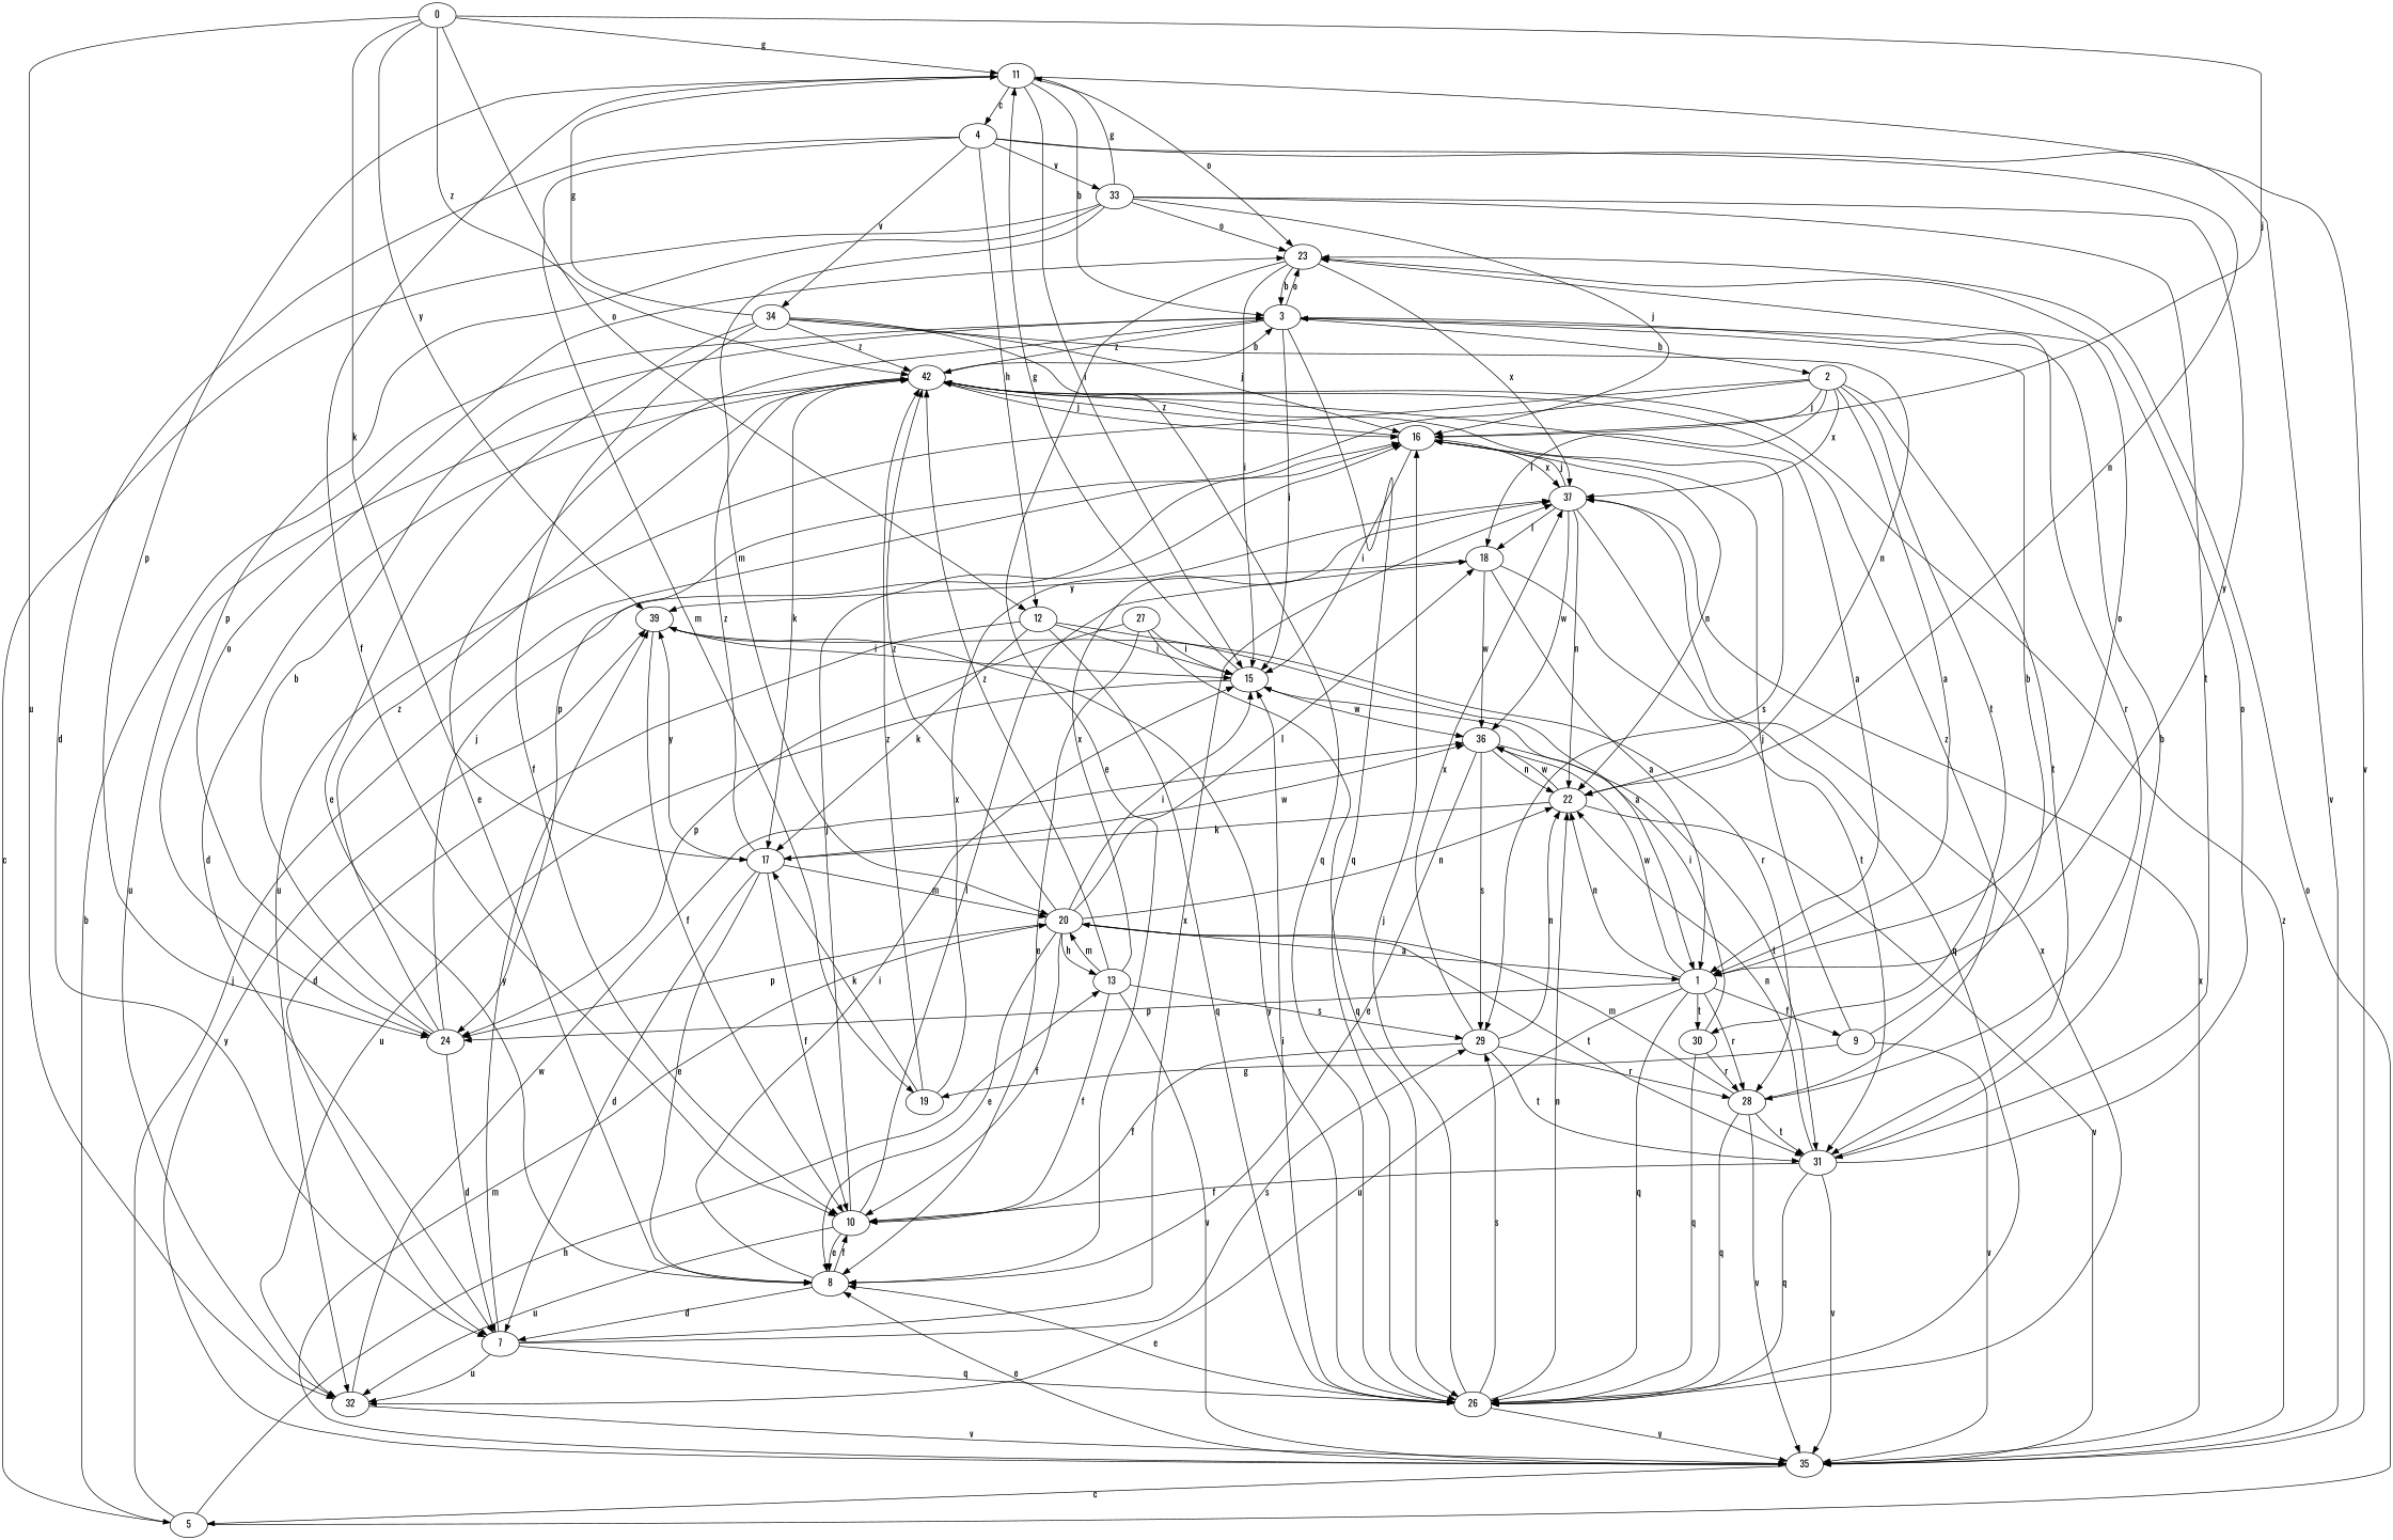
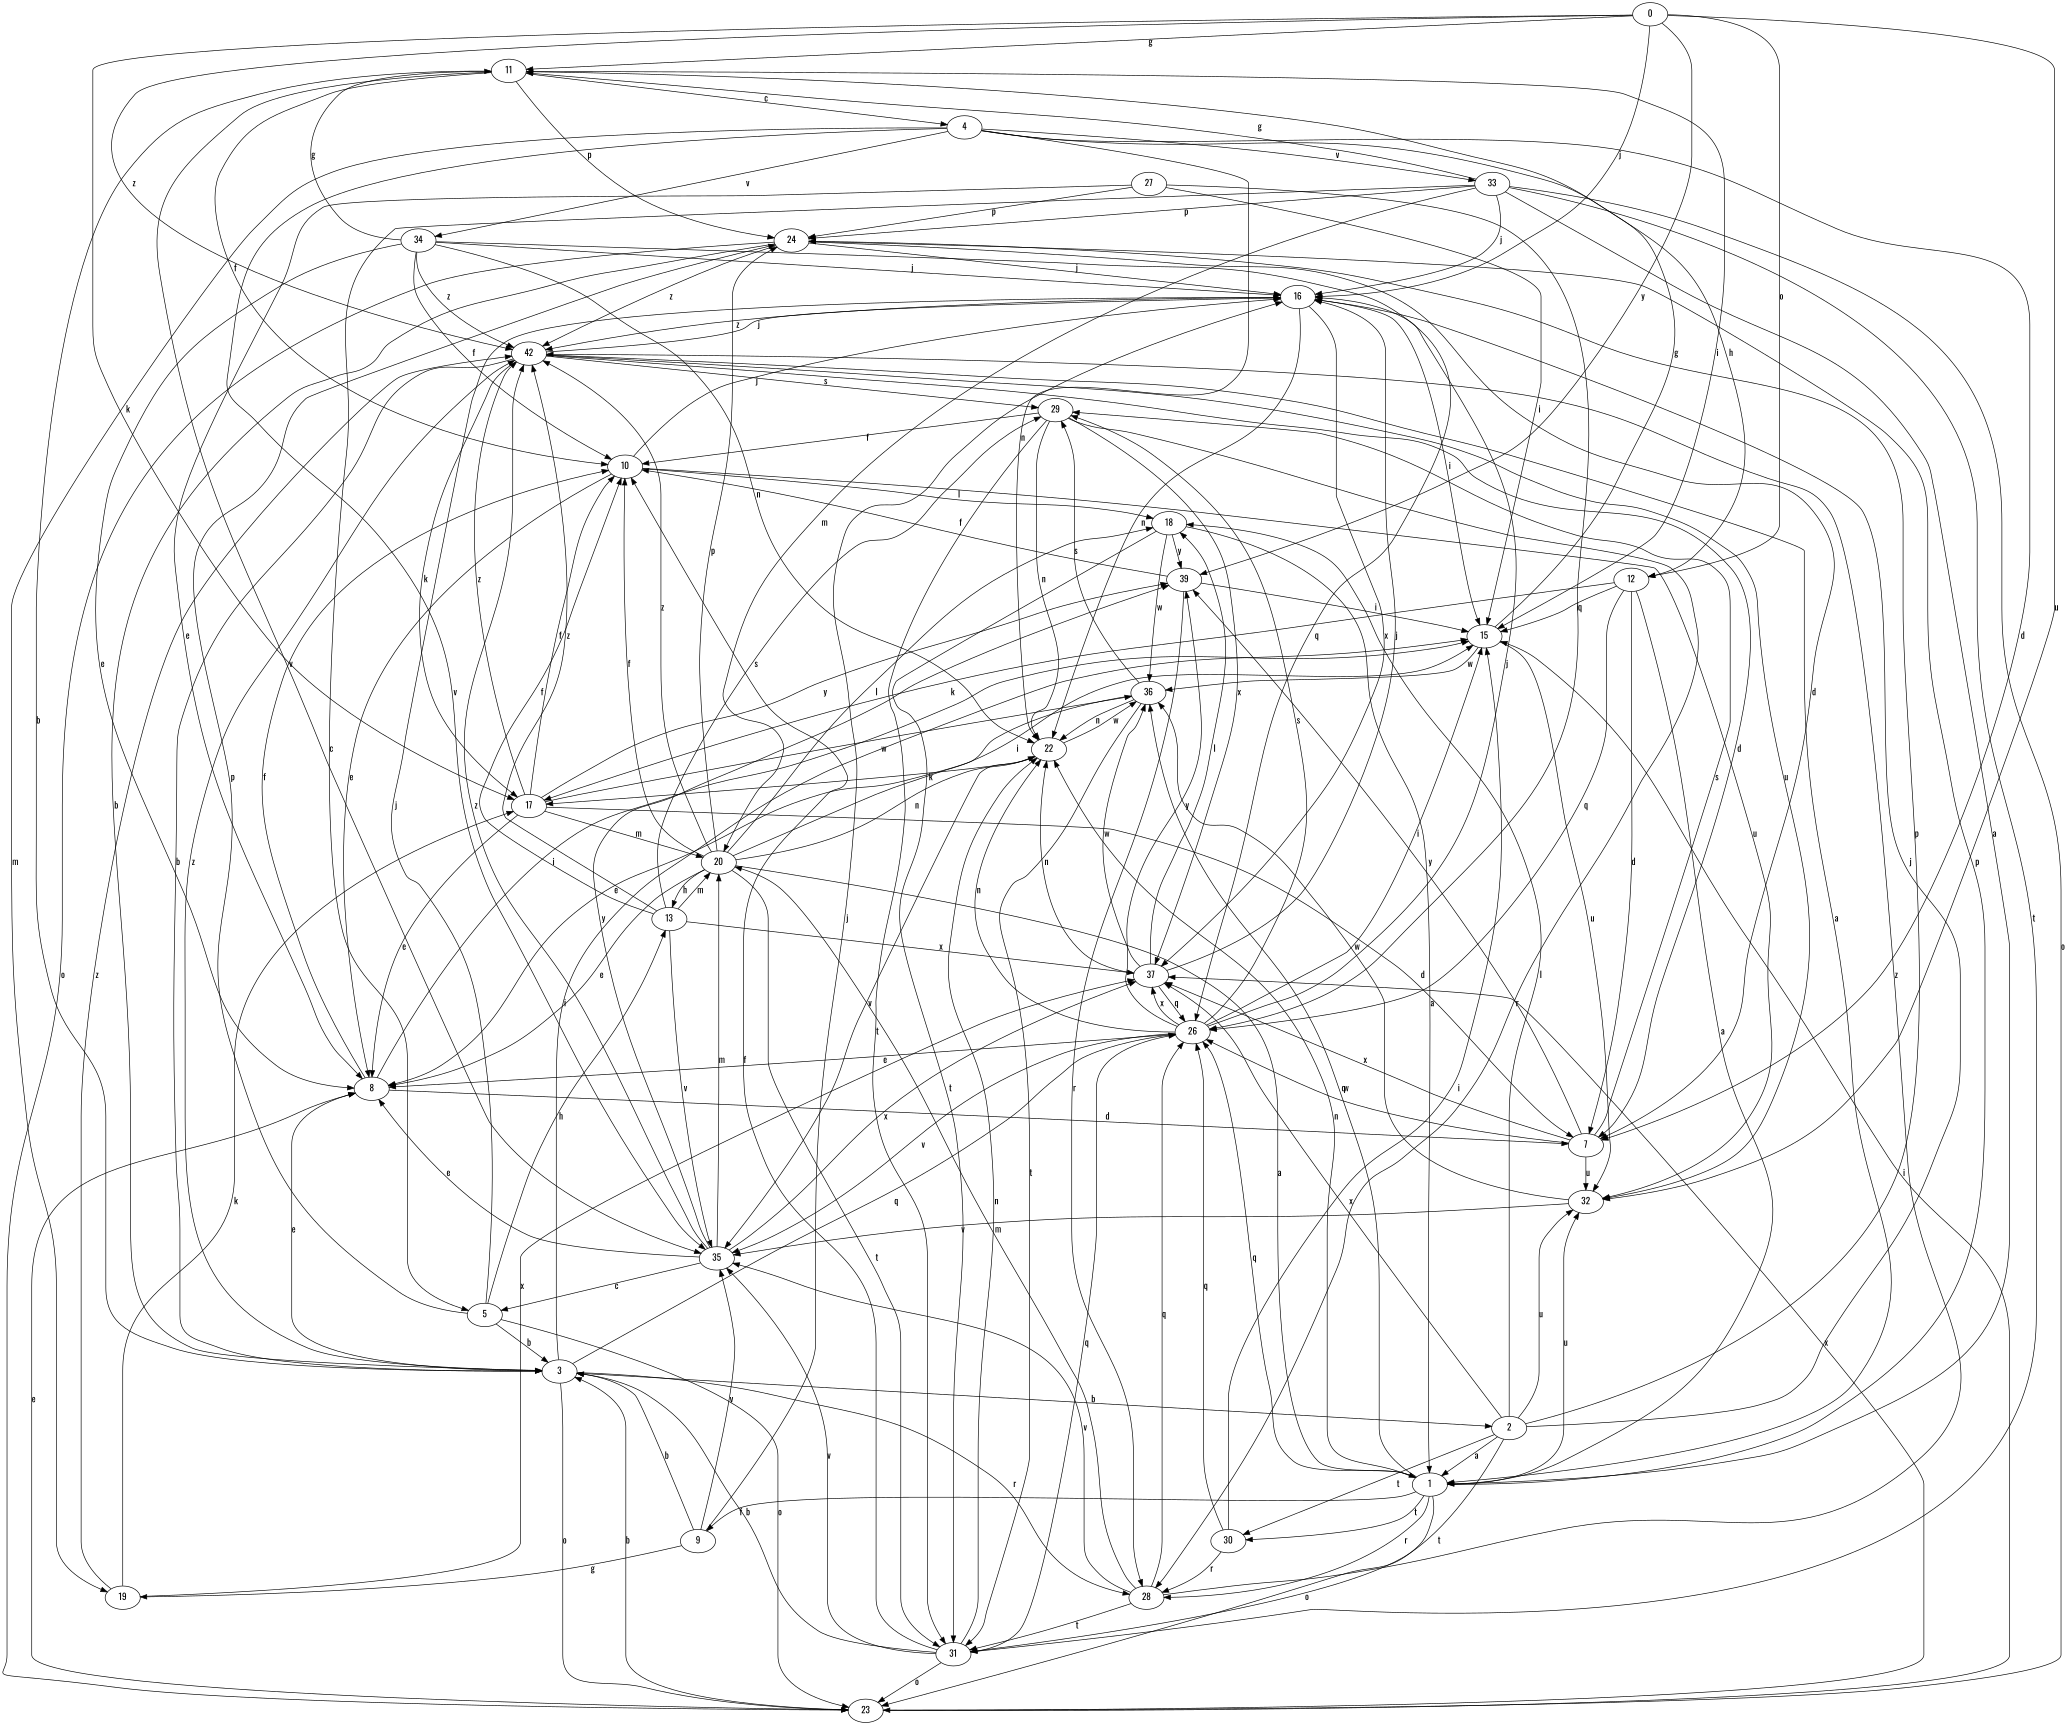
  strict digraph {
    fontname=Oswald
    node [fontname=Oswald]
    edge [fontname=Oswald]
    0
    11
    12
    16
    17
    32
    39
    42
    23
    24
    3
    15
    4
    35
    10
    1
    26
    7
    22
    37
    36
    8
    20
    27
    28
    29
    9
    30
    19
    31
    2
    18
    33
    34
    5
    13
    0 -> 11 [label=g]
    0 -> 12 [label=o]
    0 -> 16 [label=j]
    0 -> 17 [label=k]
    0 -> 32 [label=u]
    0 -> 39 [label=y]
    0 -> 42 [label=z]
-   11 -> 23 [label=o]
    11 -> 24 [label=p]
    11 -> 3 [label=b]
    11 -> 15 [label=i]
    11 -> 4 [label=c]
    11 -> 35 [label=v]
    11 -> 10 [label=f]
    12 -> 17 [label=k]
    12 -> 15 [label=i]
    12 -> 1 [label=a]
    12 -> 26 [label=q]
    12 -> 7 [label=d]
    16 -> 42 [label=z]
    16 -> 15 [label=i]
    16 -> 22 [label=n]
    16 -> 37 [label=x]
    17 -> 39 [label=y]
    17 -> 42 [label=z]
    17 -> 10 [label=f]
    17 -> 7 [label=d]
    17 -> 36 [label=w]
    17 -> 8 [label=e]
    17 -> 20 [label=m]
    32 -> 35 [label=v]
    32 -> 36 [label=w]
    39 -> 15 [label=i]
    39 -> 10 [label=f]
    39 -> 28 [label=r]
    42 -> 16 [label=j]
    42 -> 17 [label=k]
    42 -> 32 [label=u]
    42 -> 3 [label=b]
    42 -> 1 [label=a]
    42 -> 7 [label=d]
    42 -> 29 [label=s]
    23 -> 3 [label=b]
    23 -> 15 [label=i]
    23 -> 37 [label=x]
    23 -> 8 [label=e]
    24 -> 16 [label=j]
    24 -> 42 [label=z]
    24 -> 23 [label=o]
    24 -> 3 [label=b]
    24 -> 7 [label=d]
    3 -> 42 [label=z]
    3 -> 23 [label=o]
    3 -> 15 [label=i]
    3 -> 26 [label=q]
    3 -> 8 [label=e]
    3 -> 28 [label=r]
    3 -> 2 [label=b]
    15 -> 11 [label=g]
    15 -> 32 [label=u]
    15 -> 36 [label=w]
    4 -> 12 [label=h]
    4 -> 35 [label=v]
    4 -> 7 [label=d]
    4 -> 22 [label=n]
    4 -> 19 [label=m]
    4 -> 33 [label=v]
    4 -> 34 [label=v]
    35 -> 39 [label=y]
    35 -> 42 [label=z]
    35 -> 37 [label=x]
    35 -> 8 [label=e]
    35 -> 20 [label=m]
    35 -> 5 [label=c]
    10 -> 16 [label=j]
    10 -> 32 [label=u]
    10 -> 8 [label=e]
    10 -> 18 [label=l]
    1 -> 32 [label=u]
    1 -> 23 [label=o]
    1 -> 24 [label=p]
    1 -> 26 [label=q]
    1 -> 22 [label=n]
    1 -> 36 [label=w]
    1 -> 28 [label=r]
    1 -> 9 [label=f]
    1 -> 30 [label=t]
    26 -> 16 [label=j]
    26 -> 39 [label=y]
    26 -> 15 [label=i]
    26 -> 35 [label=v]
    26 -> 22 [label=n]
    26 -> 37 [label=x]
    26 -> 8 [label=e]
    26 -> 29 [label=s]
    7 -> 32 [label=u]
    7 -> 39 [label=y]
    7 -> 26 [label=q]
    7 -> 37 [label=x]
    7 -> 29 [label=s]
    22 -> 17 [label=k]
    22 -> 35 [label=v]
    22 -> 36 [label=w]
    37 -> 16 [label=j]
    37 -> 26 [label=q]
    37 -> 22 [label=n]
    37 -> 36 [label=w]
    37 -> 18 [label=l]
    36 -> 22 [label=n]
    36 -> 8 [label=e]
    36 -> 29 [label=s]
    36 -> 31 [label=t]
    8 -> 15 [label=i]
    8 -> 10 [label=f]
    8 -> 7 [label=d]
    20 -> 42 [label=z]
    20 -> 24 [label=p]
    20 -> 15 [label=i]
    20 -> 10 [label=f]
    20 -> 1 [label=a]
    20 -> 22 [label=n]
    20 -> 8 [label=e]
    20 -> 31 [label=t]
    20 -> 18 [label=l]
    20 -> 13 [label=h]
    27 -> 24 [label=p]
    27 -> 15 [label=i]
    27 -> 26 [label=q]
    27 -> 8 [label=e]
    28 -> 42 [label=z]
    28 -> 35 [label=v]
    28 -> 26 [label=q]
    28 -> 20 [label=m]
    28 -> 31 [label=t]
    29 -> 10 [label=f]
    29 -> 22 [label=n]
    29 -> 37 [label=x]
    29 -> 28 [label=r]
    29 -> 31 [label=t]
    9 -> 16 [label=j]
    9 -> 3 [label=b]
    9 -> 35 [label=v]
    9 -> 19 [label=g]
    30 -> 15 [label=i]
    30 -> 26 [label=q]
    30 -> 28 [label=r]
    19 -> 17 [label=k]
    19 -> 42 [label=z]
    19 -> 37 [label=x]
    31 -> 23 [label=o]
    31 -> 3 [label=b]
    31 -> 35 [label=v]
    31 -> 10 [label=f]
    31 -> 26 [label=q]
    31 -> 22 [label=n]
    2 -> 16 [label=j]
    2 -> 32 [label=u]
    2 -> 24 [label=p]
    2 -> 1 [label=a]
    2 -> 37 [label=x]
    2 -> 30 [label=t]
    2 -> 31 [label=t]
    2 -> 18 [label=l]
    18 -> 39 [label=y]
    18 -> 1 [label=a]
    18 -> 36 [label=w]
    18 -> 31 [label=t]
    33 -> 11 [label=g]
    33 -> 16 [label=j]
    33 -> 23 [label=o]
    33 -> 24 [label=p]
-   33 -> 1 [label=y]
+   33 -> 1 [label=a]
    33 -> 20 [label=m]
    33 -> 31 [label=t]
    33 -> 5 [label=c]
    34 -> 11 [label=g]
    34 -> 16 [label=j]
    34 -> 42 [label=z]
    34 -> 10 [label=f]
    34 -> 26 [label=q]
    34 -> 22 [label=n]
    34 -> 8 [label=e]
    5 -> 16 [label=j]
    5 -> 23 [label=o]
+   5 -> 24 [label=p]
    5 -> 3 [label=b]
    5 -> 13 [label=h]
    13 -> 42 [label=z]
    13 -> 35 [label=v]
    13 -> 10 [label=f]
    13 -> 37 [label=x]
    13 -> 20 [label=m]
    13 -> 29 [label=s]
  }
